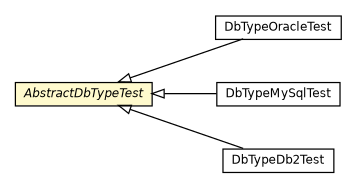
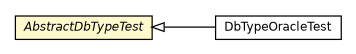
  digraph {
    nodesep=0.25
    rankdir=LR
    ranksep=0.5
    node [fontcolor=black fontname=Helvetica fontsize=10.0 shape=plaintext]
    edge [arrowtail=empty dir=back fontname=Helvetica fontsize=10 headport=p labelfontname=Helvetica labelfontsize=10 tailport=p]
    n1 [label=<<table title="org.dayatang.datasource4saas.dbtype.DbTypeOracleTest" border="0" cellborder="1" cellspacing="0" cellpadding="2" port="p" href="./DbTypeOracleTest.html"> 		<tr><td><table border="0" cellspacing="0" cellpadding="1"> <tr><td align="center" balign="center"> DbTypeOracleTest </td></tr> 		</table></td></tr> 		</table>>]
-   n2 [label=<<table title="org.dayatang.datasource4saas.dbtype.DbTypeMySqlTest" border="0" cellborder="1" cellspacing="0" cellpadding="2" port="p" href="./DbTypeMySqlTest.html"> 		<tr><td><table border="0" cellspacing="0" cellpadding="1"> <tr><td align="center" balign="center"> DbTypeMySqlTest </td></tr> 		</table></td></tr> 		</table>>]
-   n3 [label=<<table title="org.dayatang.datasource4saas.dbtype.DbTypeDb2Test" border="0" cellborder="1" cellspacing="0" cellpadding="2" port="p" href="./DbTypeDb2Test.html"> 		<tr><td><table border="0" cellspacing="0" cellpadding="1"> <tr><td align="center" balign="center"> DbTypeDb2Test </td></tr> 		</table></td></tr> 		</table>>]
    n4 [label=<<table title="org.dayatang.datasource4saas.dbtype.AbstractDbTypeTest" border="0" cellborder="1" cellspacing="0" cellpadding="2" port="p" bgcolor="lemonChiffon" href="./AbstractDbTypeTest.html"> 		<tr><td><table border="0" cellspacing="0" cellpadding="1"> <tr><td align="center" balign="center"><font face="Helvetica-Oblique"> AbstractDbTypeTest </font></td></tr> 		</table></td></tr> 		</table>>]
    n4 -> n1
-   n4 -> n2
-   n4 -> n3
  }
